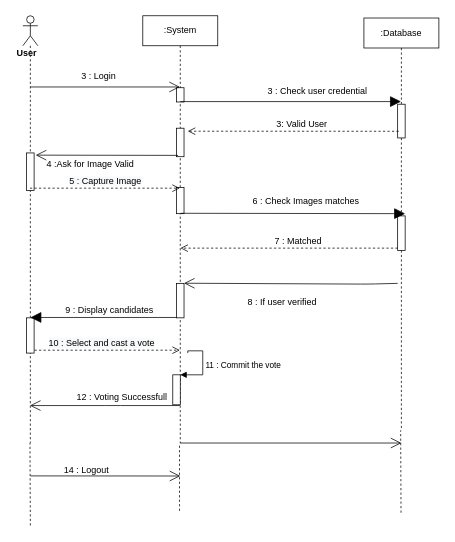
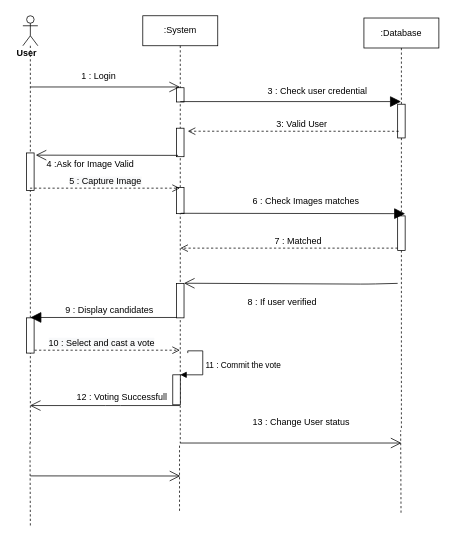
  <mxCell id="0" />
  <mxCell id="1" parent="0" />
  <mxCell id="2" value=":System" style="shape=umlLifeline;perimeter=lifelinePerimeter;whiteSpace=wrap;html=1;container=1;collapsible=0;recursiveResize=0;outlineConnect=0;" parent="1" vertex="1"><mxGeometry x="190" y="20" width="100" height="570" as="geometry" /></mxCell>
  <mxCell id="3" value="" style="html=1;points=[];perimeter=orthogonalPerimeter;" parent="2" vertex="1"><mxGeometry x="45" y="96" width="10" height="19" as="geometry" /></mxCell>
  <mxCell id="4" value="" style="html=1;points=[];perimeter=orthogonalPerimeter;" parent="2" vertex="1"><mxGeometry x="40" y="479" width="10" height="40" as="geometry" /></mxCell>
  <mxCell id="5" value="11 : Commit the vote" style="edgeStyle=orthogonalEdgeStyle;html=1;align=left;spacingLeft=2;endArrow=block;rounded=0;entryX=1;entryY=0;" parent="2" target="4" edge="1"><mxGeometry relative="1" as="geometry"><mxPoint x="60" y="450" as="sourcePoint" /><Array as="points"><mxPoint x="80" y="447" /></Array></mxGeometry></mxCell>
  <mxCell id="6" value="" style="html=1;points=[];perimeter=orthogonalPerimeter;" parent="2" vertex="1"><mxGeometry x="45" y="150" width="10" height="38" as="geometry" /></mxCell>
  <mxCell id="7" value="" style="html=1;points=[];perimeter=orthogonalPerimeter;" parent="2" vertex="1"><mxGeometry x="45" y="229" width="10" height="35" as="geometry" /></mxCell>
  <mxCell id="8" value="" style="shape=umlLifeline;participant=umlActor;perimeter=lifelinePerimeter;whiteSpace=wrap;html=1;container=1;collapsible=0;recursiveResize=0;verticalAlign=top;spacingTop=36;labelBackgroundColor=#ffffff;outlineConnect=0;" parent="1" vertex="1"><mxGeometry x="30" y="20" width="20" height="570" as="geometry" /></mxCell>
  <mxCell id="9" value="" style="html=1;points=[];perimeter=orthogonalPerimeter;" parent="8" vertex="1"><mxGeometry x="5" y="183" width="10" height="50" as="geometry" /></mxCell>
  <mxCell id="10" value="" style="html=1;points=[];perimeter=orthogonalPerimeter;" parent="8" vertex="1"><mxGeometry x="5" y="403" width="10" height="47" as="geometry" /></mxCell>
  <mxCell id="11" value="&lt;b&gt;User&lt;/b&gt;" style="text;html=1;resizable=0;points=[];autosize=1;align=left;verticalAlign=top;spacingTop=-4;" parent="1" vertex="1"><mxGeometry x="20" y="60" width="40" height="20" as="geometry" /></mxCell>
  <mxCell id="12" value="Login" style="text;html=1;resizable=0;points=[];autosize=1;align=left;verticalAlign=top;spacingTop=-4;" parent="1" vertex="1"><mxGeometry x="123" y="91" width="40" height="20" as="geometry" /></mxCell>
  <mxCell id="13" value=":Database" style="shape=umlLifeline;perimeter=lifelinePerimeter;whiteSpace=wrap;html=1;container=1;collapsible=0;recursiveResize=0;outlineConnect=0;" parent="1" vertex="1"><mxGeometry x="485" y="23" width="100" height="550" as="geometry" /></mxCell>
  <mxCell id="14" value="" style="html=1;points=[];perimeter=orthogonalPerimeter;" parent="13" vertex="1"><mxGeometry x="45" y="115" width="10" height="45" as="geometry" /></mxCell>
  <mxCell id="15" value="" style="html=1;points=[];perimeter=orthogonalPerimeter;" parent="13" vertex="1"><mxGeometry x="45" y="264" width="10" height="46" as="geometry" /></mxCell>
  <mxCell id="16" value="3 : Check user credential" style="text;html=1;resizable=0;points=[];autosize=1;align=left;verticalAlign=top;spacingTop=-4;" parent="1" vertex="1"><mxGeometry x="355" y="111" width="150" height="20" as="geometry" /></mxCell>
  <mxCell id="17" value="" style="endArrow=open;endFill=1;endSize=12;html=1;" parent="1" target="2" edge="1"><mxGeometry width="160" relative="1" as="geometry"><mxPoint x="40" y="115" as="sourcePoint" /><mxPoint x="200" y="115" as="targetPoint" /></mxGeometry></mxCell>
  <mxCell id="18" value="" style="endArrow=block;endFill=1;endSize=12;html=1;" parent="1" target="13" edge="1"><mxGeometry width="160" relative="1" as="geometry"><mxPoint x="240" y="134.5" as="sourcePoint" /><mxPoint x="439.5" y="134.5" as="targetPoint" /></mxGeometry></mxCell>
  <mxCell id="19" value="&lt;font style=&quot;font-size: 12px&quot;&gt;3: Valid User&lt;/font&gt;" style="html=1;verticalAlign=bottom;endArrow=open;dashed=1;endSize=8;exitX=0.137;exitY=0.802;exitDx=0;exitDy=0;exitPerimeter=0;" parent="1" source="14" edge="1"><mxGeometry x="-0.084" relative="1" as="geometry"><mxPoint x="590" y="169" as="sourcePoint" /><mxPoint x="250" y="174" as="targetPoint" /><mxPoint as="offset" /></mxGeometry></mxCell>
  <mxCell id="20" value="" style="endArrow=open;endFill=1;endSize=12;html=1;exitX=0.201;exitY=0.954;exitDx=0;exitDy=0;exitPerimeter=0;entryX=1.218;entryY=0.059;entryDx=0;entryDy=0;entryPerimeter=0;" parent="1" source="6" target="9" edge="1"><mxGeometry width="160" relative="1" as="geometry"><mxPoint x="210" y="210" as="sourcePoint" /><mxPoint x="80" y="280" as="targetPoint" /><Array as="points" /></mxGeometry></mxCell>
  <mxCell id="21" value="4 :Ask for Image Valid" style="text;html=1;resizable=0;points=[];autosize=1;align=left;verticalAlign=top;spacingTop=-4;" parent="1" vertex="1"><mxGeometry x="60" y="208" width="150" height="20" as="geometry" /></mxCell>
  <mxCell id="22" value="" style="endArrow=block;endFill=1;endSize=12;html=1;" parent="1" edge="1"><mxGeometry width="160" relative="1" as="geometry"><mxPoint x="240.5" y="283.5" as="sourcePoint" /><mxPoint x="540" y="284" as="targetPoint" /></mxGeometry></mxCell>
  <mxCell id="23" value="6 : Check Images matches" style="text;html=1;resizable=0;points=[];autosize=1;align=left;verticalAlign=top;spacingTop=-4;" parent="1" vertex="1"><mxGeometry x="335" y="256.5" width="160" height="20" as="geometry" /></mxCell>
  <mxCell id="24" value="&lt;font style=&quot;font-size: 12px&quot;&gt;7 : Matched&lt;/font&gt;" style="html=1;verticalAlign=bottom;endArrow=open;dashed=1;endSize=8;" parent="1" edge="1"><mxGeometry x="-0.084" relative="1" as="geometry"><mxPoint x="530" y="330" as="sourcePoint" /><mxPoint x="240.167" y="330" as="targetPoint" /><mxPoint as="offset" /></mxGeometry></mxCell>
  <mxCell id="25" value="" style="endArrow=open;endFill=1;endSize=12;html=1;entryX=0.999;entryY=-0.004;entryDx=0;entryDy=0;entryPerimeter=0;" parent="1" target="33" edge="1"><mxGeometry width="160" relative="1" as="geometry"><mxPoint x="530" y="377" as="sourcePoint" /><mxPoint x="390.167" y="378" as="targetPoint" /><Array as="points"><mxPoint x="490.5" y="378" /></Array></mxGeometry></mxCell>
  <mxCell id="26" value="&amp;nbsp;8 : If user verified" style="text;html=1;resizable=0;points=[];autosize=1;align=left;verticalAlign=top;spacingTop=-4;" parent="1" vertex="1"><mxGeometry x="325" y="392" width="110" height="20" as="geometry" /></mxCell>
  <mxCell id="27" value="9 : Display candidates" style="text;html=1;resizable=0;points=[];autosize=1;align=left;verticalAlign=top;spacingTop=-4;" parent="1" vertex="1"><mxGeometry x="85" y="403" width="130" height="20" as="geometry" /></mxCell>
  <mxCell id="28" value="&lt;span style=&quot;text-align: left ; background-color: rgb(248 , 249 , 250)&quot;&gt;&lt;font style=&quot;font-size: 12px&quot;&gt;5 : Capture Image&lt;/font&gt;&lt;/span&gt;" style="html=1;verticalAlign=bottom;endArrow=open;dashed=1;endSize=8;" parent="1" source="8" target="2" edge="1"><mxGeometry relative="1" as="geometry"><mxPoint x="180" y="290" as="sourcePoint" /><mxPoint x="100" y="290" as="targetPoint" /><Array as="points"><mxPoint x="160" y="250" /></Array></mxGeometry></mxCell>
  <mxCell id="29" value="" style="endArrow=open;endFill=1;endSize=12;html=1;" parent="1" source="2" edge="1"><mxGeometry width="160" relative="1" as="geometry"><mxPoint x="260" y="590" as="sourcePoint" /><mxPoint x="535" y="590" as="targetPoint" /></mxGeometry></mxCell>
+ <mxCell id="30" value="13 : Change User status" style="text;html=1;resizable=0;points=[];autosize=1;align=left;verticalAlign=top;spacingTop=-4;" parent="1" vertex="1"><mxGeometry x="335" y="553" width="140" height="20" as="geometry" /></mxCell>
  <mxCell id="31" value="" style="endArrow=block;endFill=1;endSize=12;html=1;" parent="1" edge="1"><mxGeometry width="160" relative="1" as="geometry"><mxPoint x="235" y="422.5" as="sourcePoint" /><mxPoint x="40" y="422.5" as="targetPoint" /></mxGeometry></mxCell>
  <mxCell id="32" value="&lt;span style=&quot;font-size: 12px ; text-align: left ; background-color: rgb(248 , 249 , 250)&quot;&gt;10 : Select and cast a vote&lt;/span&gt;" style="html=1;verticalAlign=bottom;endArrow=open;dashed=1;endSize=8;exitX=1.059;exitY=0.918;exitDx=0;exitDy=0;exitPerimeter=0;" parent="1" source="10" target="2" edge="1"><mxGeometry x="-0.084" relative="1" as="geometry"><mxPoint x="40" y="470" as="sourcePoint" /><mxPoint x="240" y="450" as="targetPoint" /><mxPoint as="offset" /></mxGeometry></mxCell>
  <mxCell id="33" value="" style="html=1;points=[];perimeter=orthogonalPerimeter;" parent="1" vertex="1"><mxGeometry x="235" y="377" width="10" height="46" as="geometry" /></mxCell>
  <mxCell id="34" value="" style="endArrow=open;endFill=1;endSize=12;html=1;" parent="1" edge="1"><mxGeometry width="160" relative="1" as="geometry"><mxPoint x="40" y="633.843" as="sourcePoint" /><mxPoint x="240" y="634" as="targetPoint" /></mxGeometry></mxCell>
- <mxCell id="35" value="14 : Logout" style="text;html=1;resizable=0;points=[];autosize=1;align=left;verticalAlign=top;spacingTop=-4;" parent="1" vertex="1"><mxGeometry x="83" y="617" width="80" height="20" as="geometry" /></mxCell>
- <mxCell id="36" value="&amp;nbsp;3 :&amp;nbsp;" style="text;html=1;resizable=0;points=[];autosize=1;align=left;verticalAlign=top;spacingTop=-4;" parent="1" vertex="1"><mxGeometry x="103" y="91" width="40" height="20" as="geometry" /></mxCell>
+ <mxCell id="36" value="&amp;nbsp;1 :&amp;nbsp;" style="text;html=1;resizable=0;points=[];autosize=1;align=left;verticalAlign=top;spacingTop=-4;" parent="1" vertex="1"><mxGeometry x="103" y="91" width="40" height="20" as="geometry" /></mxCell>
  <mxCell id="37" value="" style="endArrow=none;dashed=1;html=1;" parent="1" target="8" edge="1"><mxGeometry width="50" height="50" relative="1" as="geometry"><mxPoint x="40" y="700" as="sourcePoint" /><mxPoint x="80" y="650" as="targetPoint" /></mxGeometry></mxCell>
  <mxCell id="38" value="" style="endArrow=none;dashed=1;html=1;" parent="1" edge="1"><mxGeometry width="50" height="50" relative="1" as="geometry"><mxPoint x="239" y="680.5" as="sourcePoint" /><mxPoint x="239" y="593.5" as="targetPoint" /></mxGeometry></mxCell>
  <mxCell id="39" value="" style="endArrow=none;dashed=1;html=1;" parent="1" edge="1"><mxGeometry width="50" height="50" relative="1" as="geometry"><mxPoint x="534.5" y="683" as="sourcePoint" /><mxPoint x="534" y="573" as="targetPoint" /></mxGeometry></mxCell>
  <mxCell id="40" value="" style="endArrow=open;endFill=1;endSize=12;html=1;" parent="1" source="2" target="8" edge="1"><mxGeometry width="160" relative="1" as="geometry"><mxPoint x="255.01" y="566.023" as="sourcePoint" /><mxPoint x="50.18" y="565.721" as="targetPoint" /><Array as="points"><mxPoint x="150" y="540" /></Array></mxGeometry></mxCell>
  <mxCell id="41" value="12 : Voting Successfull" style="text;html=1;resizable=0;points=[];autosize=1;align=left;verticalAlign=top;spacingTop=-4;" parent="1" vertex="1"><mxGeometry x="100" y="519" width="140" height="20" as="geometry" /></mxCell>
